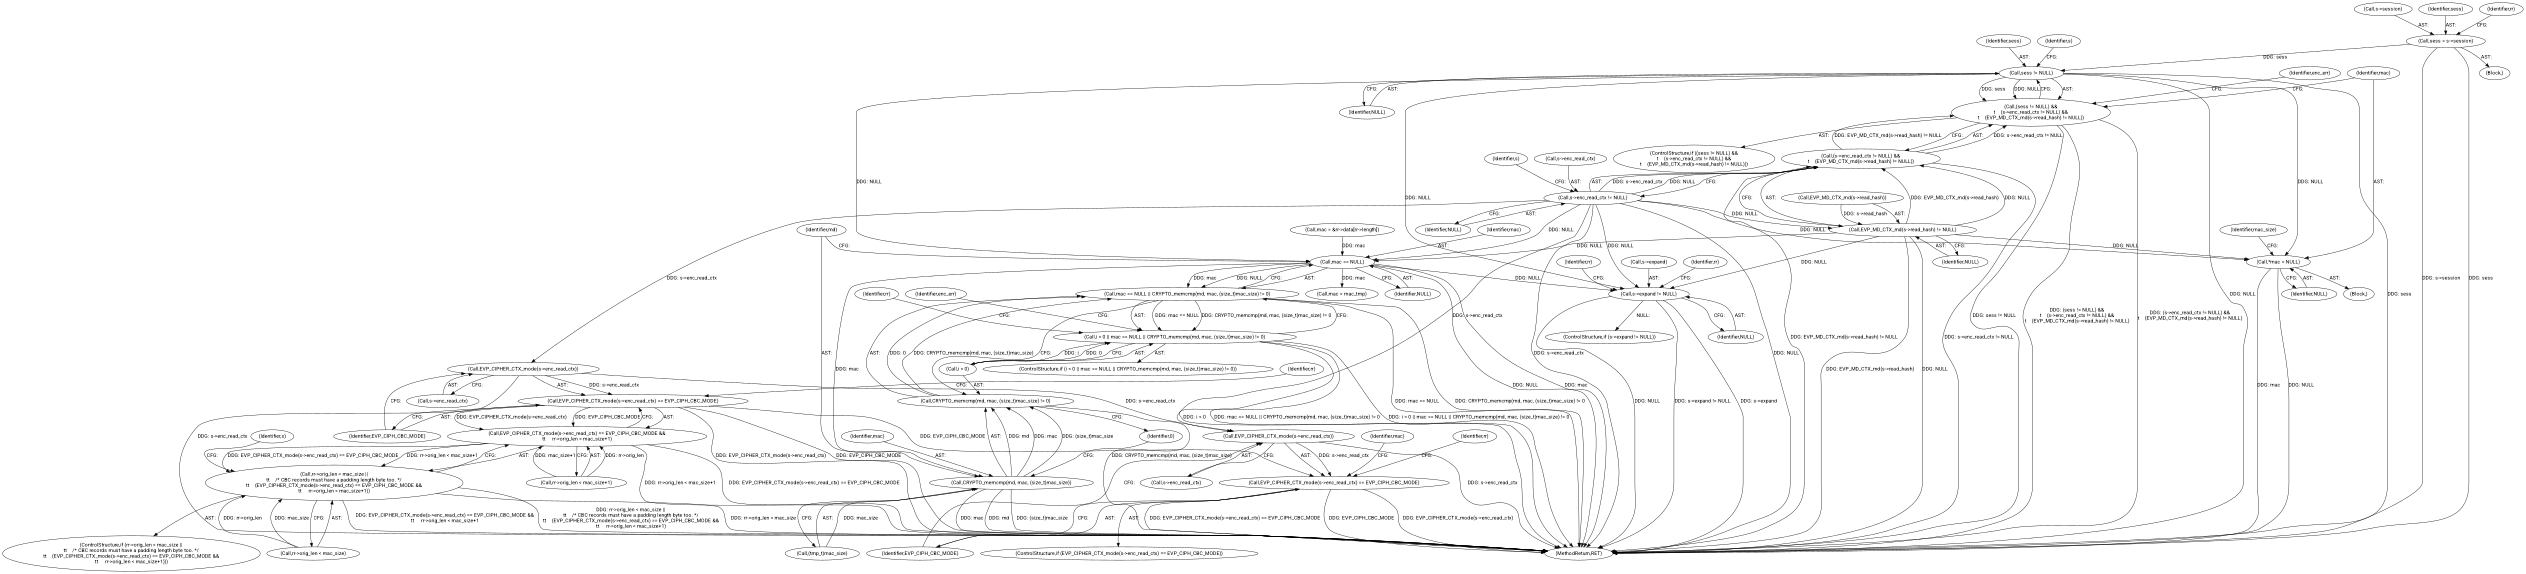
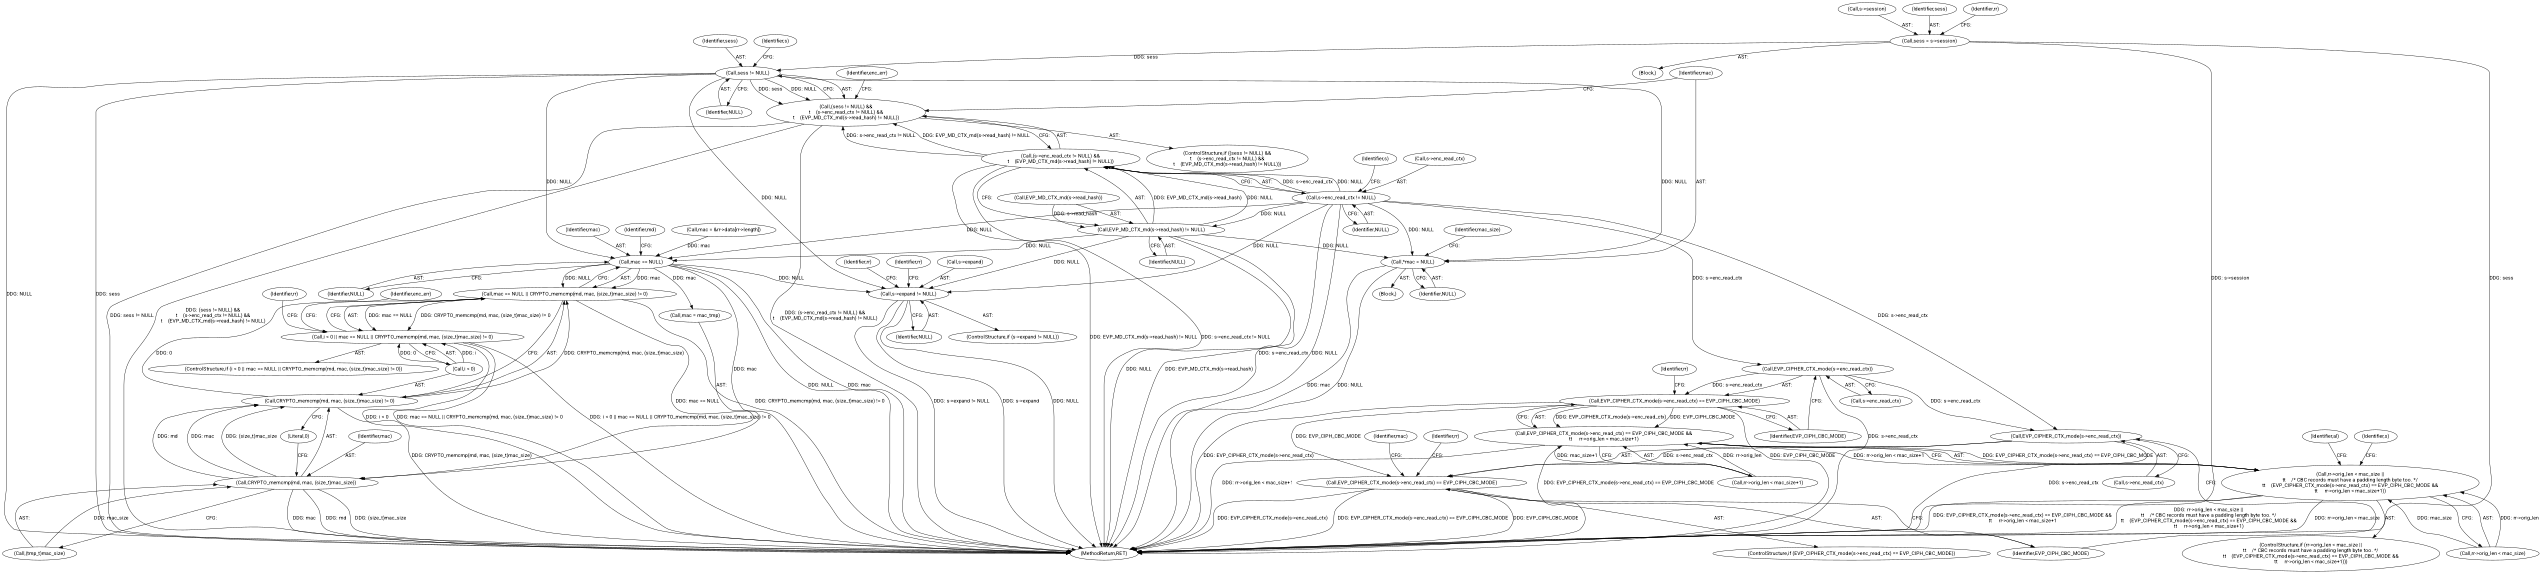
  digraph {
    fontname=Roboto
    node [fontname=Roboto]
    edge [fontname=Roboto]
    n1 [label="(Call,sess != NULL)"]
    n2 [label="(Call,(sess != NULL) &&\n\t    (s->enc_read_ctx != NULL) &&\n\t    (EVP_MD_CTX_md(s->read_hash) != NULL))"]
    n3 [label="(Call,*mac = NULL)"]
    n4 [label="(Call,mac == NULL)"]
    n5 [label="(Call,s->expand != NULL)"]
    n6 [label="(Identifier,NULL)"]
    n7 [label="(MethodReturn,RET)"]
    n8 [label="(Call,(s->enc_read_ctx != NULL) &&\n\t    (EVP_MD_CTX_md(s->read_hash) != NULL))"]
    n9 [label="(ControlStructure,if ((sess != NULL) &&\n\t    (s->enc_read_ctx != NULL) &&\n\t    (EVP_MD_CTX_md(s->read_hash) != NULL)))"]
    n10 [label="(Call,s->enc_read_ctx != NULL)"]
    n11 [label="(Call,EVP_MD_CTX_md(s->read_hash) != NULL)"]
    n12 [label="(Call,EVP_CIPHER_CTX_mode(s->enc_read_ctx))"]
    n13 [label="(Call,EVP_CIPHER_CTX_mode(s->enc_read_ctx))"]
    n14 [label="(Identifier,NULL)"]
    n15 [label="(Block,)"]
    n16 [label="(Identifier,NULL)"]
    n17 [label="(Call,mac == NULL || CRYPTO_memcmp(md, mac, (size_t)mac_size) != 0)"]
    n18 [label="(Call,CRYPTO_memcmp(md, mac, (size_t)mac_size))"]
    n19 [label="(Identifier,NULL)"]
    n20 [label="(Call,mac = mac_tmp)"]
    n21 [label="(Identifier,NULL)"]
    n22 [label="(ControlStructure,if (s->expand != NULL))"]
    n23 [label="(Call,sess = s->session)"]
    n24 [label="(Block,)"]
    n25 [label="(Call,s->session)"]
    n26 [label="(Identifier,NULL)"]
    n27 [label="(Call,EVP_CIPHER_CTX_mode(s->enc_read_ctx) == EVP_CIPH_CBC_MODE)"]
    n28 [label="(Call,s->enc_read_ctx)"]
    n29 [label="(Call,EVP_CIPHER_CTX_mode(s->enc_read_ctx) == EVP_CIPH_CBC_MODE)"]
    n30 [label="(Call,s->enc_read_ctx)"]
    n31 [label="(Call,i < 0 || mac == NULL || CRYPTO_memcmp(md, mac, (size_t)mac_size) != 0)"]
    n32 [label="(Call,CRYPTO_memcmp(md, mac, (size_t)mac_size) != 0)"]
    n33 [label="(Call,(tmp_t)mac_size)"]
    n34 [label="(Call,i < 0)"]
    n35 [label="(ControlStructure,if (i < 0 || mac == NULL || CRYPTO_memcmp(md, mac, (size_t)mac_size) != 0))"]
-   n36 [label="(Identifier,0)"]
+   n36 [label="(Literal,0)"]
    n37 [label="(Call,EVP_CIPHER_CTX_mode(s->enc_read_ctx) == EVP_CIPH_CBC_MODE &&\n\t\t     rr->orig_len < mac_size+1)"]
    n38 [label="(Identifier,EVP_CIPH_CBC_MODE)"]
    n39 [label="(Call,rr->orig_len < mac_size ||\n\t\t    /* CBC records must have a padding length byte too. */\n\t\t    (EVP_CIPHER_CTX_mode(s->enc_read_ctx) == EVP_CIPH_CBC_MODE &&\n\t\t     rr->orig_len < mac_size+1))"]
    n40 [label="(Call,rr->orig_len < mac_size+1)"]
    n41 [label="(ControlStructure,if (EVP_CIPHER_CTX_mode(s->enc_read_ctx) == EVP_CIPH_CBC_MODE))"]
    n42 [label="(Identifier,EVP_CIPH_CBC_MODE)"]
    n43 [label="(Call,rr->orig_len < mac_size)"]
    n44 [label="(ControlStructure,if (rr->orig_len < mac_size ||\n\t\t    /* CBC records must have a padding length byte too. */\n\t\t    (EVP_CIPHER_CTX_mode(s->enc_read_ctx) == EVP_CIPH_CBC_MODE &&\n\t\t     rr->orig_len < mac_size+1)))"]
    n45 [label="(Identifier,s)"]
    n46 [label="(Identifier,mac)"]
    n47 [label="(Identifier,rr)"]
    n48 [label="(Identifier,sess)"]
    n49 [label="(Call,mac = &rr->data[rr->length])"]
    n50 [label="(Identifier,mac)"]
    n51 [label="(Identifier,mac)"]
    n52 [label="(Identifier,rr)"]
    n53 [label="(Call,s->enc_read_ctx)"]
    n54 [label="(Identifier,mac)"]
    n55 [label="(Identifier,rr)"]
    n56 [label="(Identifier,rr)"]
    n57 [label="(Identifier,rr)"]
    n58 [label="(Identifier,mac_size)"]
    n59 [label="(Identifier,enc_err)"]
    n60 [label="(Identifier,enc_err)"]
    n61 [label="(Identifier,sess)"]
    n62 [label="(Identifier,rr)"]
+   n63 [label="(Identifier,al)"]
    n64 [label="(Identifier,md)"]
    n65 [label="(Call,s->expand)"]
    n66 [label="(Call,EVP_MD_CTX_md(s->read_hash))"]
    n67 [label="(Identifier,s)"]
    n68 [label="(Identifier,s)"]
    n1 -> n2 [label="AST: "]
    n1 -> n2 [label="DDG: sess"]
    n1 -> n2 [label="DDG: NULL"]
    n1 -> n3 [label="DDG: NULL"]
    n1 -> n4 [label="DDG: NULL"]
    n1 -> n5 [label="DDG: NULL"]
    n1 -> n6 [label="CFG: "]
    n1 -> n7 [label="DDG: NULL"]
    n1 -> n7 [label="DDG: sess"]
    n2 -> n1 [label="CFG: "]
    n2 -> n7 [label="DDG: sess != NULL"]
    n2 -> n7 [label="DDG: (sess != NULL) &&\n\t    (s->enc_read_ctx != NULL) &&\n\t    (EVP_MD_CTX_md(s->read_hash) != NULL)"]
    n2 -> n7 [label="DDG: (s->enc_read_ctx != NULL) &&\n\t    (EVP_MD_CTX_md(s->read_hash) != NULL)"]
    n2 -> n8 [label="CFG: "]
    n2 -> n9 [label="AST: "]
    n3 -> n7 [label="DDG: mac"]
    n3 -> n7 [label="DDG: NULL"]
    n3 -> n15 [label="AST: "]
    n3 -> n16 [label="CFG: "]
    n4 -> n5 [label="DDG: NULL"]
    n4 -> n7 [label="DDG: NULL"]
    n4 -> n7 [label="DDG: mac"]
    n4 -> n17 [label="AST: "]
    n4 -> n17 [label="DDG: mac"]
    n4 -> n17 [label="DDG: NULL"]
    n4 -> n18 [label="DDG: mac"]
    n4 -> n19 [label="CFG: "]
    n4 -> n20 [label="DDG: mac"]
    n5 -> n7 [label="DDG: NULL"]
    n5 -> n7 [label="DDG: s->expand != NULL"]
    n5 -> n7 [label="DDG: s->expand"]
    n5 -> n21 [label="CFG: "]
-   n5 -> n22 [label="NULL: "]
+   n5 -> n22 [label="AST: "]
    n6 -> n1 [label="AST: "]
    n8 -> n2 [label="AST: "]
    n8 -> n2 [label="DDG: s->enc_read_ctx != NULL"]
    n8 -> n2 [label="DDG: EVP_MD_CTX_md(s->read_hash) != NULL"]
    n8 -> n7 [label="DDG: EVP_MD_CTX_md(s->read_hash) != NULL"]
    n8 -> n7 [label="DDG: s->enc_read_ctx != NULL"]
    n8 -> n10 [label="CFG: "]
    n8 -> n11 [label="CFG: "]
    n10 -> n3 [label="DDG: NULL"]
    n10 -> n4 [label="DDG: NULL"]
    n10 -> n5 [label="DDG: NULL"]
    n10 -> n7 [label="DDG: s->enc_read_ctx"]
    n10 -> n7 [label="DDG: NULL"]
    n10 -> n8 [label="AST: "]
    n10 -> n8 [label="DDG: s->enc_read_ctx"]
    n10 -> n8 [label="DDG: NULL"]
    n10 -> n11 [label="DDG: NULL"]
    n10 -> n12 [label="DDG: s->enc_read_ctx"]
    n10 -> n13 [label="DDG: s->enc_read_ctx"]
    n10 -> n14 [label="CFG: "]
    n11 -> n3 [label="DDG: NULL"]
    n11 -> n4 [label="DDG: NULL"]
    n11 -> n5 [label="DDG: NULL"]
    n11 -> n7 [label="DDG: NULL"]
    n11 -> n7 [label="DDG: EVP_MD_CTX_md(s->read_hash)"]
    n11 -> n8 [label="AST: "]
    n11 -> n8 [label="DDG: EVP_MD_CTX_md(s->read_hash)"]
    n11 -> n8 [label="DDG: NULL"]
    n11 -> n26 [label="CFG: "]
    n12 -> n7 [label="DDG: s->enc_read_ctx"]
    n12 -> n13 [label="DDG: s->enc_read_ctx"]
    n12 -> n27 [label="AST: "]
    n12 -> n27 [label="DDG: s->enc_read_ctx"]
    n12 -> n28 [label="CFG: "]
    n13 -> n7 [label="DDG: s->enc_read_ctx"]
    n13 -> n29 [label="AST: "]
    n13 -> n29 [label="DDG: s->enc_read_ctx"]
    n13 -> n30 [label="CFG: "]
    n14 -> n10 [label="AST: "]
    n16 -> n3 [label="AST: "]
    n17 -> n4 [label="CFG: "]
    n17 -> n7 [label="DDG: CRYPTO_memcmp(md, mac, (size_t)mac_size) != 0"]
    n17 -> n7 [label="DDG: mac == NULL"]
    n17 -> n31 [label="AST: "]
    n17 -> n31 [label="DDG: mac == NULL"]
    n17 -> n31 [label="DDG: CRYPTO_memcmp(md, mac, (size_t)mac_size) != 0"]
    n17 -> n32 [label="CFG: "]
    n18 -> n7 [label="DDG: md"]
    n18 -> n7 [label="DDG: (size_t)mac_size"]
    n18 -> n7 [label="DDG: mac"]
    n18 -> n32 [label="AST: "]
    n18 -> n32 [label="DDG: md"]
    n18 -> n32 [label="DDG: mac"]
    n18 -> n32 [label="DDG: (size_t)mac_size"]
    n18 -> n33 [label="CFG: "]
    n19 -> n4 [label="AST: "]
    n21 -> n5 [label="AST: "]
    n23 -> n1 [label="DDG: sess"]
    n23 -> n7 [label="DDG: s->session"]
    n23 -> n7 [label="DDG: sess"]
    n23 -> n24 [label="AST: "]
    n25 -> n23 [label="AST: "]
    n26 -> n11 [label="AST: "]
    n27 -> n7 [label="DDG: EVP_CIPH_CBC_MODE"]
    n27 -> n7 [label="DDG: EVP_CIPHER_CTX_mode(s->enc_read_ctx)"]
    n27 -> n29 [label="DDG: EVP_CIPH_CBC_MODE"]
    n27 -> n37 [label="AST: "]
    n27 -> n37 [label="DDG: EVP_CIPHER_CTX_mode(s->enc_read_ctx)"]
    n27 -> n37 [label="DDG: EVP_CIPH_CBC_MODE"]
    n27 -> n38 [label="CFG: "]
    n28 -> n12 [label="AST: "]
    n29 -> n7 [label="DDG: EVP_CIPHER_CTX_mode(s->enc_read_ctx) == EVP_CIPH_CBC_MODE"]
    n29 -> n7 [label="DDG: EVP_CIPH_CBC_MODE"]
    n29 -> n7 [label="DDG: EVP_CIPHER_CTX_mode(s->enc_read_ctx)"]
    n29 -> n41 [label="AST: "]
    n29 -> n42 [label="CFG: "]
    n30 -> n13 [label="AST: "]
    n31 -> n7 [label="DDG: i < 0"]
    n31 -> n7 [label="DDG: mac == NULL || CRYPTO_memcmp(md, mac, (size_t)mac_size) != 0"]
    n31 -> n7 [label="DDG: i < 0 || mac == NULL || CRYPTO_memcmp(md, mac, (size_t)mac_size) != 0"]
    n31 -> n17 [label="CFG: "]
    n31 -> n34 [label="CFG: "]
    n31 -> n35 [label="AST: "]
    n32 -> n7 [label="DDG: CRYPTO_memcmp(md, mac, (size_t)mac_size)"]
    n32 -> n17 [label="AST: "]
    n32 -> n17 [label="DDG: CRYPTO_memcmp(md, mac, (size_t)mac_size)"]
    n32 -> n17 [label="DDG: 0"]
    n32 -> n36 [label="CFG: "]
    n33 -> n18 [label="AST: "]
    n33 -> n18 [label="DDG: mac_size"]
    n34 -> n31 [label="AST: "]
    n34 -> n31 [label="DDG: i"]
    n34 -> n31 [label="DDG: 0"]
    n34 -> n32 [label="AST: "]
    n36 -> n18 [label="CFG: "]
    n37 -> n7 [label="DDG: rr->orig_len < mac_size+1"]
    n37 -> n7 [label="DDG: EVP_CIPHER_CTX_mode(s->enc_read_ctx) == EVP_CIPH_CBC_MODE"]
    n37 -> n27 [label="CFG: "]
    n37 -> n39 [label="AST: "]
    n37 -> n39 [label="DDG: EVP_CIPHER_CTX_mode(s->enc_read_ctx) == EVP_CIPH_CBC_MODE"]
    n37 -> n39 [label="DDG: rr->orig_len < mac_size+1"]
    n37 -> n40 [label="CFG: "]
    n38 -> n12 [label="CFG: "]
    n38 -> n27 [label="AST: "]
    n39 -> n7 [label="DDG: EVP_CIPHER_CTX_mode(s->enc_read_ctx) == EVP_CIPH_CBC_MODE &&\n\t\t     rr->orig_len < mac_size+1"]
    n39 -> n7 [label="DDG: rr->orig_len < mac_size ||\n\t\t    /* CBC records must have a padding length byte too. */\n\t\t    (EVP_CIPHER_CTX_mode(s->enc_read_ctx) == EVP_CIPH_CBC_MODE &&\n\t\t     rr->orig_len < mac_size+1)"]
    n39 -> n7 [label="DDG: rr->orig_len < mac_size"]
    n39 -> n37 [label="CFG: "]
    n39 -> n43 [label="CFG: "]
    n39 -> n44 [label="AST: "]
    n40 -> n37 [label="AST: "]
    n40 -> n37 [label="DDG: rr->orig_len"]
    n40 -> n37 [label="DDG: mac_size+1"]
    n42 -> n13 [label="CFG: "]
    n42 -> n29 [label="AST: "]
    n43 -> n39 [label="AST: "]
    n43 -> n39 [label="DDG: rr->orig_len"]
    n43 -> n39 [label="DDG: mac_size"]
    n45 -> n10 [label="CFG: "]
    n46 -> n18 [label="AST: "]
    n47 -> n5 [label="CFG: "]
    n48 -> n23 [label="AST: "]
    n49 -> n4 [label="DDG: mac"]
    n50 -> n2 [label="CFG: "]
    n50 -> n3 [label="AST: "]
    n51 -> n29 [label="CFG: "]
    n52 -> n5 [label="CFG: "]
    n53 -> n10 [label="AST: "]
    n54 -> n4 [label="AST: "]
    n55 -> n31 [label="CFG: "]
    n56 -> n29 [label="CFG: "]
    n57 -> n23 [label="CFG: "]
    n58 -> n3 [label="CFG: "]
    n59 -> n31 [label="CFG: "]
    n60 -> n2 [label="CFG: "]
    n61 -> n1 [label="AST: "]
    n62 -> n27 [label="CFG: "]
+   n63 -> n39 [label="CFG: "]
    n64 -> n4 [label="CFG: "]
-   n64 -> n18 [label="AST: "]
+   n20 -> n18 [label="AST: "]
    n65 -> n5 [label="AST: "]
    n66 -> n11 [label="AST: "]
    n66 -> n11 [label="DDG: s->read_hash"]
    n67 -> n39 [label="CFG: "]
    n68 -> n1 [label="CFG: "]
  }
